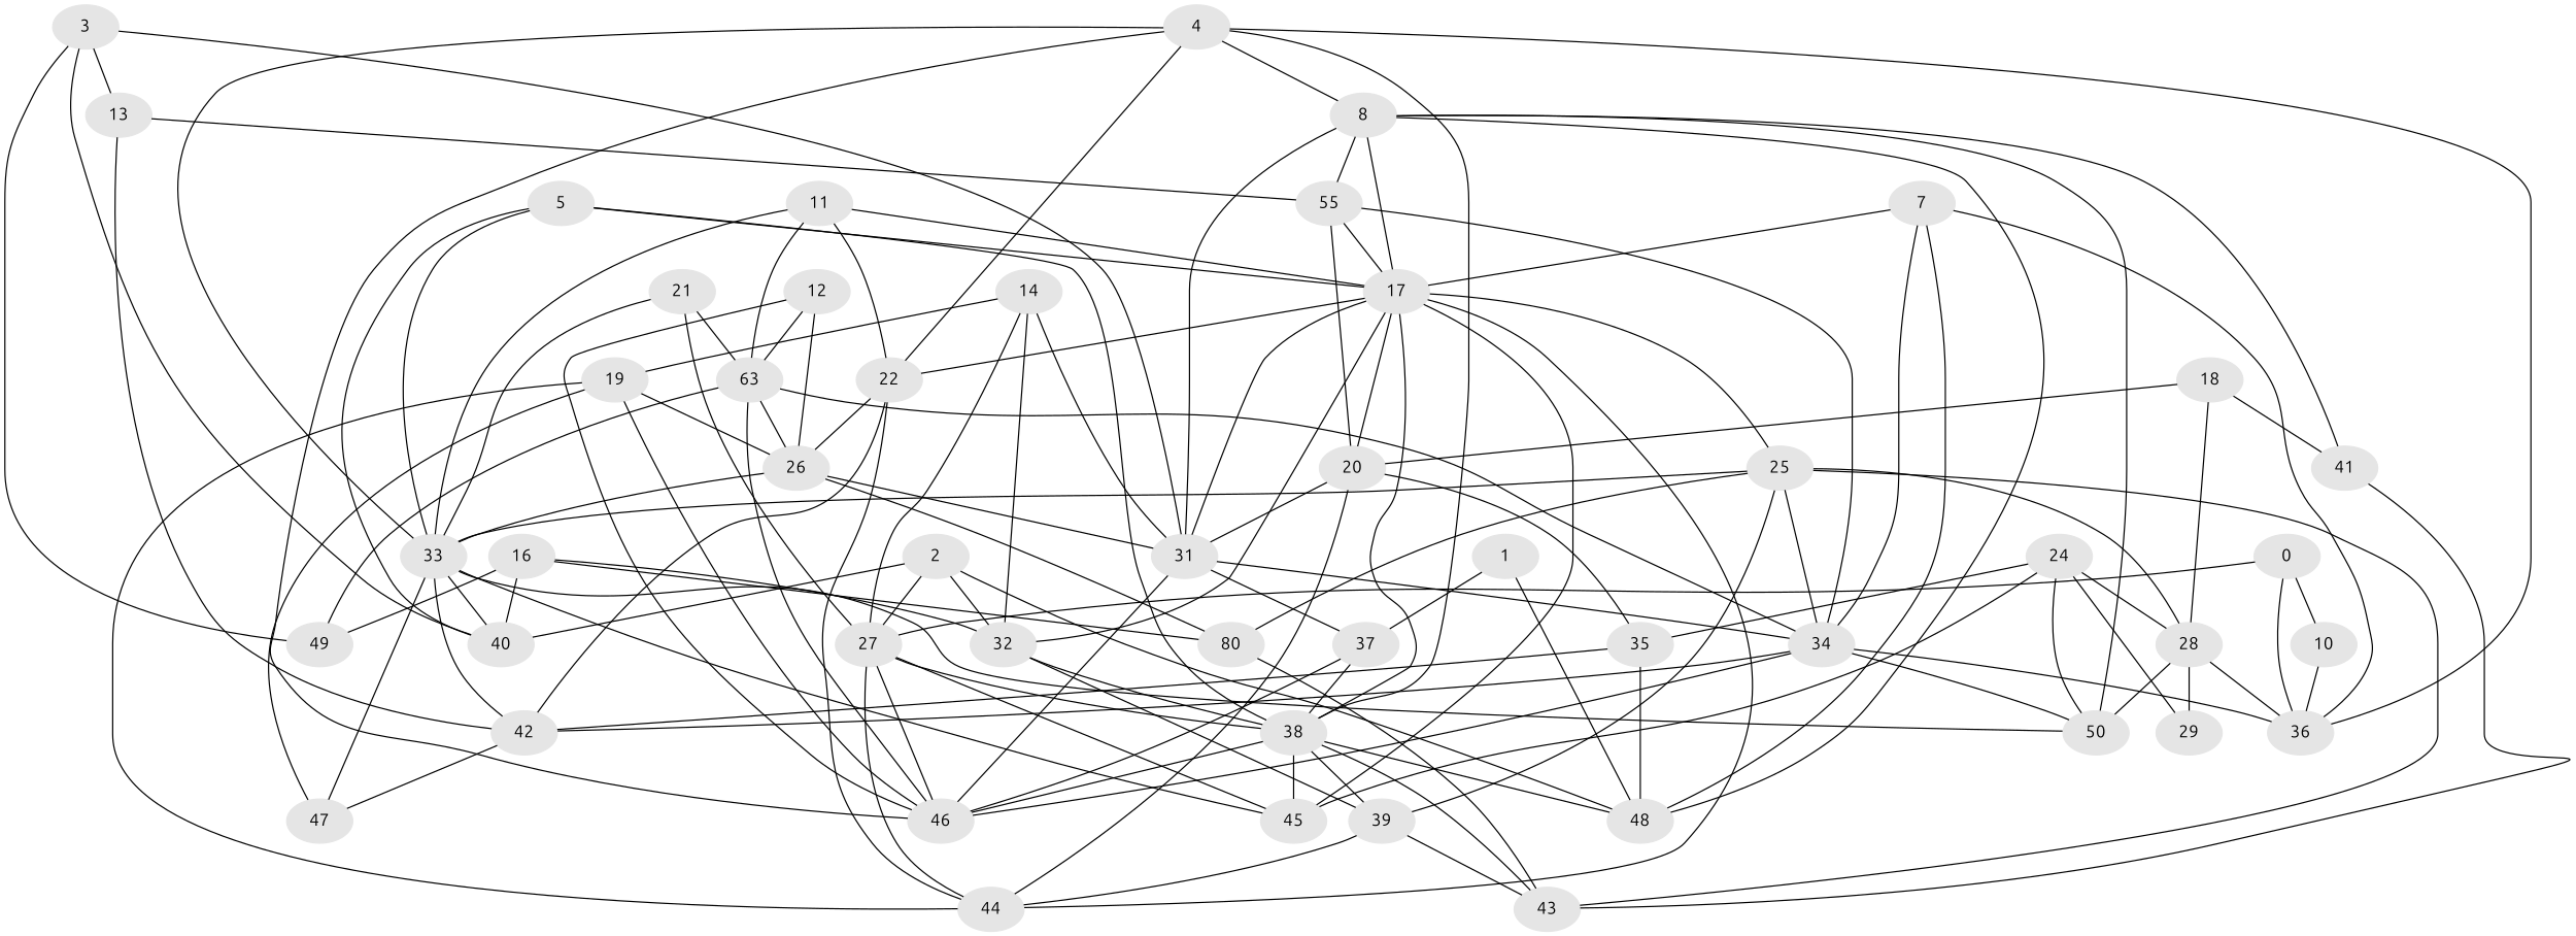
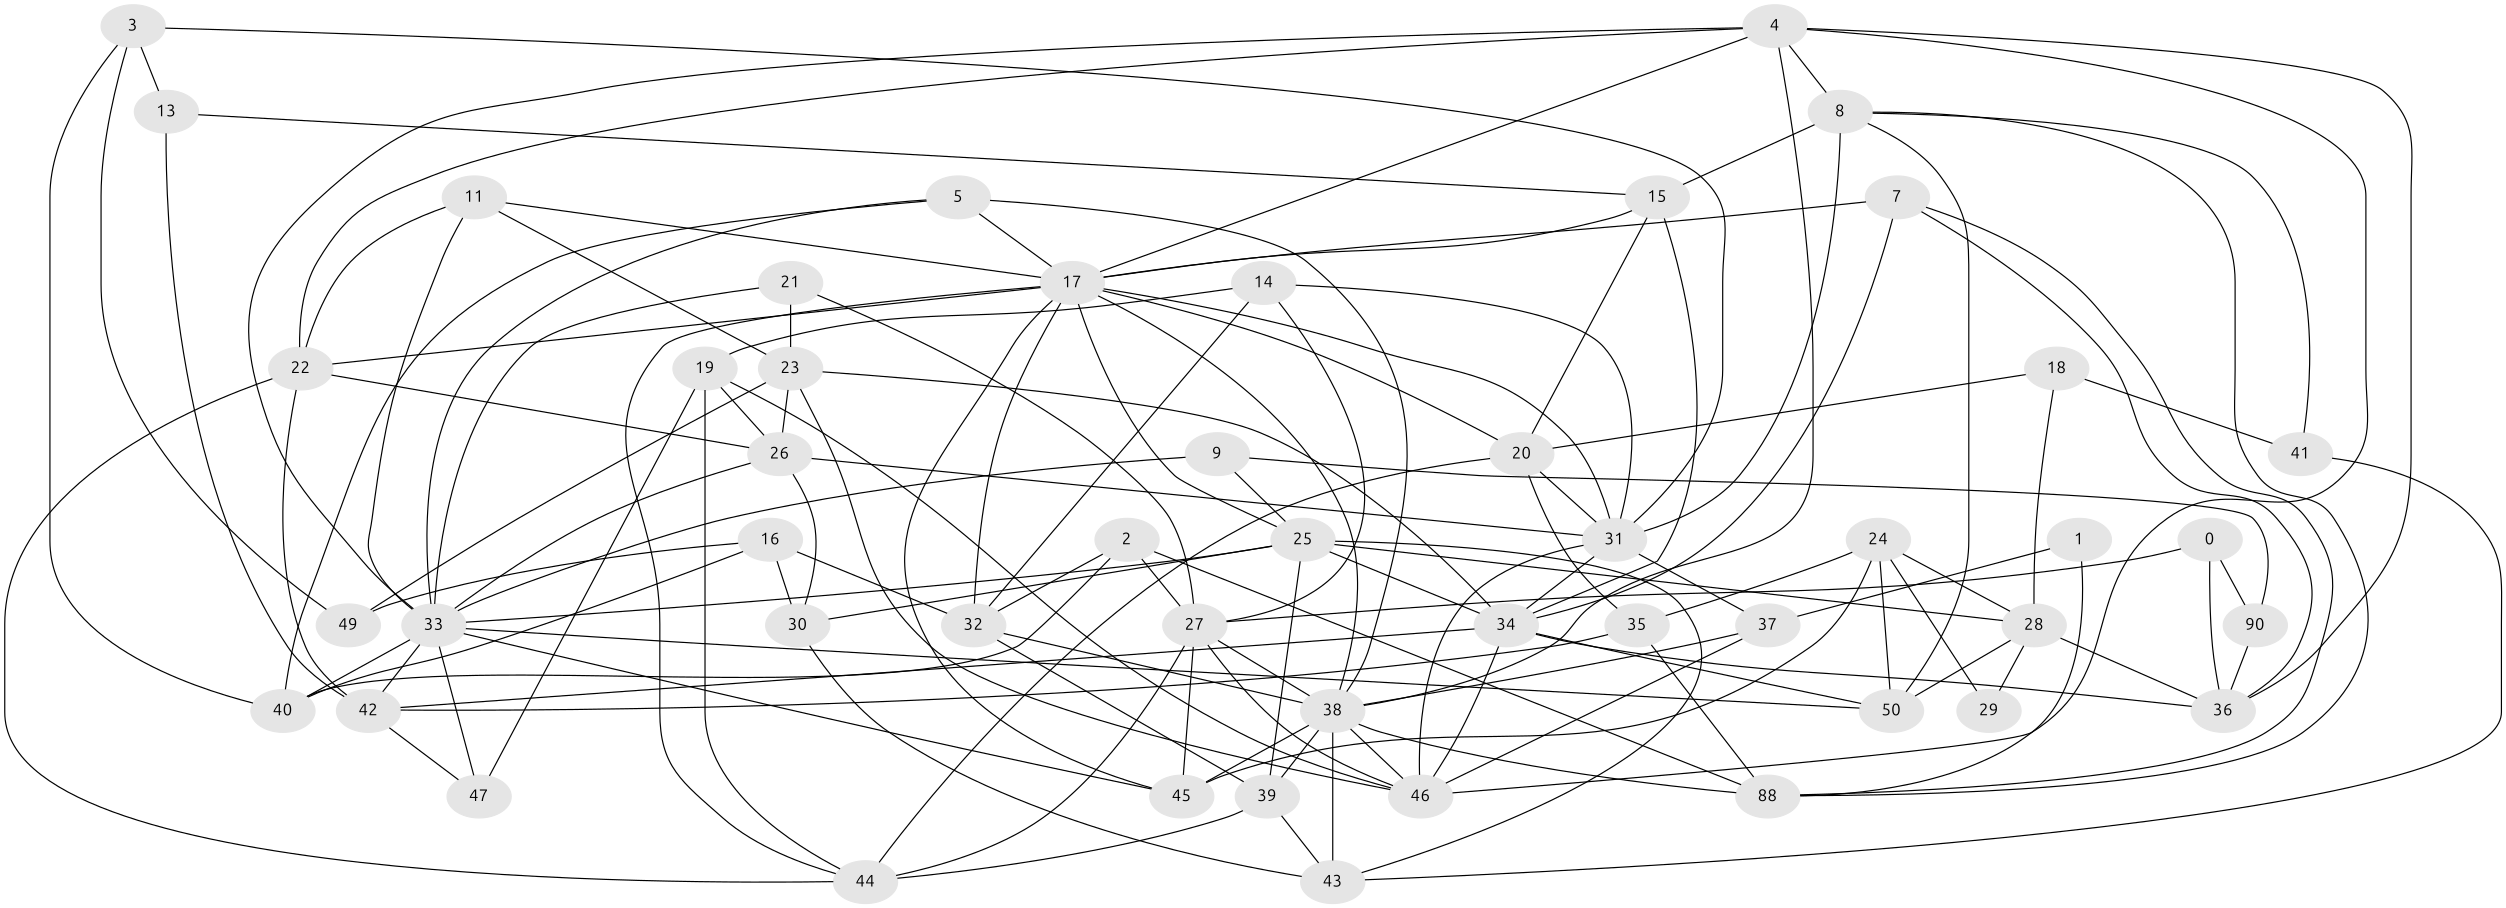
  graph {
    fontname=Ubuntu
    node [color=gray90 fontname=Ubuntu style=filled]
    edge [fontname=Ubuntu weight=1.0]
    1
    37
-   48
+   48 [label=88]
    38
    46
    2
    27
    32
    40
    44
    45
    39
    3
    13
    31
    49
-   15 [label=55]
+   15
    42
    34
    4
    8
    22
    33
    36
    17
    41
    50
    26
    47
    43
    5
    25
    20
    n34 [label=0]
-   10
+   10 [label=90]
    7
-   30 [label=80]
+   9
+   30
    28
    11
-   23 [label=63]
-   12
+   23
    14
    19
    35
    16
    18
    29
    21
    24
    1 -- 37
    1 -- 48
    37 -- 38
    37 -- 46
    38 -- 48
    38 -- 46
    38 -- 45
    38 -- 39
    38 -- 43
    2 -- 48
    2 -- 27
    2 -- 32
    2 -- 40
    27 -- 38
    27 -- 46
    27 -- 44
    27 -- 45
    32 -- 38
    32 -- 39 [weight=2.0]
    39 -- 44
    39 -- 43
    3 -- 40
    3 -- 13
    3 -- 31
    3 -- 49
    13 -- 15 [weight=2.0]
    13 -- 42
    31 -- 37 [weight=2.0]
    31 -- 46
    31 -- 34
    15 -- 34
    15 -- 17
    15 -- 20
    42 -- 47
    34 -- 46
    34 -- 42
    34 -- 36
    34 -- 50
    4 -- 38
    4 -- 46
    4 -- 8
    4 -- 22
    4 -- 33
    4 -- 36
    8 -- 48
    8 -- 31
    8 -- 15 [weight=2.0]
-   8 -- 17
+   4 -- 17
    8 -- 41
    8 -- 50
    22 -- 44
    22 -- 42
    22 -- 26
    33 -- 40
    33 -- 45
    33 -- 42
    33 -- 50
    33 -- 47
    17 -- 38
    17 -- 32
    17 -- 44
    17 -- 45
    17 -- 31
    17 -- 22 [weight=2.0]
    17 -- 25
    17 -- 20
    41 -- 43
    26 -- 31
    26 -- 33
    26 -- 30
    5 -- 38
    5 -- 40
    5 -- 33
    5 -- 17
    25 -- 39
    25 -- 34
    25 -- 33
    25 -- 43
    25 -- 30
    25 -- 28
    20 -- 44
    20 -- 31
    20 -- 35
    n34 -- 27 [weight=2.0]
    n34 -- 36
    n34 -- 10
    10 -- 36
    7 -- 48
    7 -- 34
    7 -- 36
    7 -- 17
+   9 -- 33
+   9 -- 25
+   9 -- 10
    30 -- 43
    28 -- 36
    28 -- 50
    28 -- 29 [weight=2.0]
    11 -- 22
    11 -- 33
    11 -- 17
    11 -- 23
    23 -- 46
    23 -- 49
    23 -- 34
    23 -- 26
-   12 -- 46
-   12 -- 26
-   12 -- 23
    14 -- 27
    14 -- 32
    14 -- 31
    14 -- 19
    19 -- 46
    19 -- 44
    19 -- 26
    19 -- 47 [weight=2.0]
    35 -- 48 [weight=3.0]
    35 -- 42
    16 -- 32 [weight=2.0]
    16 -- 40
    16 -- 49
    16 -- 30 [weight=2.0]
    18 -- 41 [weight=2.0]
    18 -- 20
    18 -- 28
    21 -- 27
    21 -- 33
    21 -- 23
    24 -- 45
    24 -- 50
    24 -- 28
    24 -- 35 [weight=2.0]
    24 -- 29
  }
